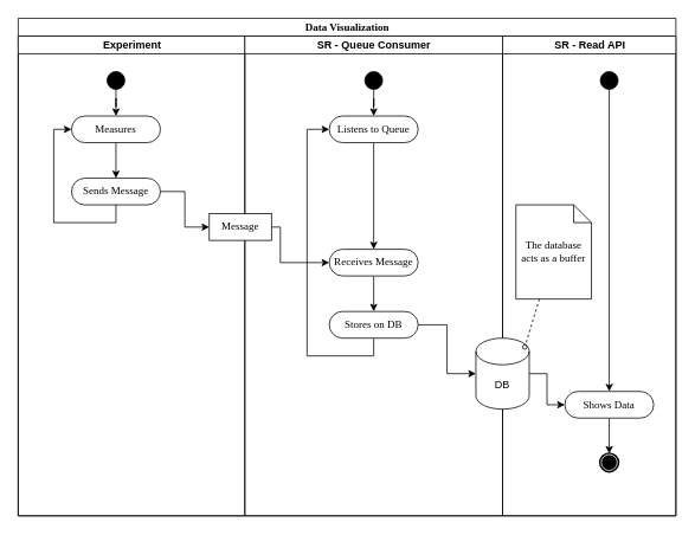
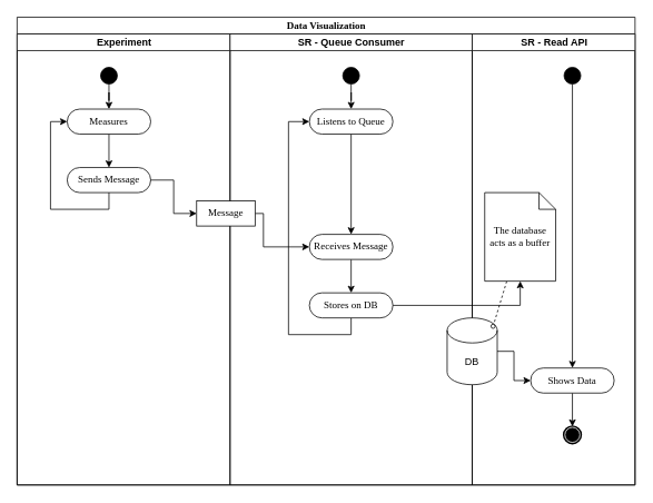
  <mxCell id="0" />
  <mxCell id="1" parent="0" />
  <mxCell id="2" value="Data Visualization" style="swimlane;html=1;childLayout=stackLayout;startSize=20;rounded=0;shadow=0;comic=0;labelBackgroundColor=none;strokeWidth=1;fontFamily=Verdana;fontSize=12;align=center;" parent="1" vertex="1"><mxGeometry x="20" y="20" width="740" height="560" as="geometry" /></mxCell>
  <mxCell id="3" value="Experiment" style="swimlane;html=1;startSize=20;" parent="2" vertex="1"><mxGeometry y="20" width="255" height="540" as="geometry" /></mxCell>
  <mxCell id="4" value="" style="edgeStyle=orthogonalEdgeStyle;rounded=0;orthogonalLoop=1;jettySize=auto;html=1;" edge="1" parent="3" source="5" target="7"><mxGeometry relative="1" as="geometry" /></mxCell>
  <mxCell id="5" value="" style="ellipse;whiteSpace=wrap;html=1;rounded=0;shadow=0;comic=0;labelBackgroundColor=none;strokeWidth=1;fillColor=#000000;fontFamily=Verdana;fontSize=12;align=center;" vertex="1" parent="3"><mxGeometry x="100" y="40" width="20" height="20" as="geometry" /></mxCell>
  <mxCell id="6" value="" style="edgeStyle=orthogonalEdgeStyle;rounded=0;orthogonalLoop=1;jettySize=auto;html=1;" edge="1" parent="3" source="7" target="9"><mxGeometry relative="1" as="geometry" /></mxCell>
  <mxCell id="7" value="Measures" style="rounded=1;whiteSpace=wrap;html=1;shadow=0;comic=0;labelBackgroundColor=none;strokeWidth=1;fontFamily=Verdana;fontSize=12;align=center;arcSize=50;" vertex="1" parent="3"><mxGeometry x="60" y="90" width="100" height="30" as="geometry" /></mxCell>
  <mxCell id="8" style="edgeStyle=orthogonalEdgeStyle;rounded=0;orthogonalLoop=1;jettySize=auto;html=1;entryX=0;entryY=0.5;entryDx=0;entryDy=0;" edge="1" parent="3" source="9" target="7"><mxGeometry relative="1" as="geometry"><Array as="points"><mxPoint x="110" y="210" /><mxPoint x="40" y="210" /><mxPoint x="40" y="105" /></Array></mxGeometry></mxCell>
  <mxCell id="9" value="Sends Message" style="rounded=1;whiteSpace=wrap;html=1;shadow=0;comic=0;labelBackgroundColor=none;strokeWidth=1;fontFamily=Verdana;fontSize=12;align=center;arcSize=50;" vertex="1" parent="3"><mxGeometry x="60" y="160" width="100" height="30" as="geometry" /></mxCell>
  <mxCell id="10" value="SR - Queue Consumer" style="swimlane;html=1;startSize=20;" parent="2" vertex="1"><mxGeometry x="255" y="20" width="290" height="540" as="geometry" /></mxCell>
  <mxCell id="11" style="edgeStyle=orthogonalEdgeStyle;rounded=0;orthogonalLoop=1;jettySize=auto;html=1;entryX=0;entryY=0.5;entryDx=0;entryDy=0;" edge="1" parent="10" source="12" target="18"><mxGeometry relative="1" as="geometry"><Array as="points"><mxPoint x="40" y="215" /><mxPoint x="40" y="255" /></Array></mxGeometry></mxCell>
  <mxCell id="12" value="Message" style="rounded=0;whiteSpace=wrap;html=1;shadow=0;comic=0;labelBackgroundColor=none;strokeWidth=1;fontFamily=Verdana;fontSize=12;align=center;arcSize=50;" vertex="1" parent="10"><mxGeometry x="-40" y="200" width="70" height="30" as="geometry" /></mxCell>
  <mxCell id="13" value="" style="edgeStyle=orthogonalEdgeStyle;rounded=0;orthogonalLoop=1;jettySize=auto;html=1;" edge="1" parent="10" source="14" target="16"><mxGeometry relative="1" as="geometry" /></mxCell>
  <mxCell id="14" value="" style="ellipse;whiteSpace=wrap;html=1;rounded=0;shadow=0;comic=0;labelBackgroundColor=none;strokeWidth=1;fillColor=#000000;fontFamily=Verdana;fontSize=12;align=center;" vertex="1" parent="10"><mxGeometry x="135" y="40" width="20" height="20" as="geometry" /></mxCell>
  <mxCell id="15" value="" style="edgeStyle=orthogonalEdgeStyle;rounded=0;orthogonalLoop=1;jettySize=auto;html=1;" edge="1" parent="10" source="16" target="18"><mxGeometry relative="1" as="geometry" /></mxCell>
  <mxCell id="16" value="Listens to Queue" style="rounded=1;whiteSpace=wrap;html=1;shadow=0;comic=0;labelBackgroundColor=none;strokeWidth=1;fontFamily=Verdana;fontSize=12;align=center;arcSize=50;" vertex="1" parent="10"><mxGeometry x="95" y="90" width="100" height="30" as="geometry" /></mxCell>
  <mxCell id="17" value="" style="edgeStyle=orthogonalEdgeStyle;rounded=0;orthogonalLoop=1;jettySize=auto;html=1;" edge="1" parent="10" source="18" target="20"><mxGeometry relative="1" as="geometry" /></mxCell>
  <mxCell id="18" value="Receives Message" style="rounded=1;whiteSpace=wrap;html=1;shadow=0;comic=0;labelBackgroundColor=none;strokeWidth=1;fontFamily=Verdana;fontSize=12;align=center;arcSize=50;" vertex="1" parent="10"><mxGeometry x="95" y="240" width="100" height="30" as="geometry" /></mxCell>
  <mxCell id="19" style="edgeStyle=orthogonalEdgeStyle;rounded=0;orthogonalLoop=1;jettySize=auto;html=1;entryX=0;entryY=0.5;entryDx=0;entryDy=0;" edge="1" parent="10" source="20" target="16"><mxGeometry relative="1" as="geometry"><Array as="points"><mxPoint x="145" y="360" /><mxPoint x="70" y="360" /><mxPoint x="70" y="105" /></Array></mxGeometry></mxCell>
  <mxCell id="20" value="Stores on DB" style="rounded=1;whiteSpace=wrap;html=1;shadow=0;comic=0;labelBackgroundColor=none;strokeWidth=1;fontFamily=Verdana;fontSize=12;align=center;arcSize=50;" vertex="1" parent="10"><mxGeometry x="95" y="310" width="100" height="30" as="geometry" /></mxCell>
  <mxCell id="21" value="SR - Read API" style="swimlane;html=1;startSize=20;" parent="2" vertex="1"><mxGeometry x="545" y="20" width="195" height="540" as="geometry" /></mxCell>
  <mxCell id="22" value="" style="shape=mxgraph.bpmn.shape;html=1;verticalLabelPosition=bottom;labelBackgroundColor=#ffffff;verticalAlign=top;perimeter=ellipsePerimeter;outline=end;symbol=terminate;rounded=0;shadow=0;comic=0;strokeWidth=1;fontFamily=Verdana;fontSize=12;align=center;" parent="21" vertex="1"><mxGeometry x="110" y="470" width="20" height="20" as="geometry" /></mxCell>
  <mxCell id="23" style="edgeStyle=orthogonalEdgeStyle;rounded=0;orthogonalLoop=1;jettySize=auto;html=1;entryX=0;entryY=0.5;entryDx=0;entryDy=0;" edge="1" parent="21" source="24" target="28"><mxGeometry relative="1" as="geometry" /></mxCell>
  <mxCell id="24" value="DB" style="shape=cylinder3;whiteSpace=wrap;html=1;boundedLbl=1;backgroundOutline=1;size=15;" vertex="1" parent="21"><mxGeometry x="-30" y="340" width="60" height="80" as="geometry" /></mxCell>
  <mxCell id="25" style="edgeStyle=orthogonalEdgeStyle;rounded=0;orthogonalLoop=1;jettySize=auto;html=1;entryX=0.5;entryY=0;entryDx=0;entryDy=0;" edge="1" parent="21" source="26" target="28"><mxGeometry relative="1" as="geometry" /></mxCell>
  <mxCell id="26" value="" style="ellipse;whiteSpace=wrap;html=1;rounded=0;shadow=0;comic=0;labelBackgroundColor=none;strokeWidth=1;fillColor=#000000;fontFamily=Verdana;fontSize=12;align=center;" vertex="1" parent="21"><mxGeometry x="110" y="40" width="20" height="20" as="geometry" /></mxCell>
  <mxCell id="27" value="" style="edgeStyle=orthogonalEdgeStyle;rounded=0;orthogonalLoop=1;jettySize=auto;html=1;" edge="1" parent="21" source="28" target="22"><mxGeometry relative="1" as="geometry" /></mxCell>
  <mxCell id="28" value="Shows Data" style="rounded=1;whiteSpace=wrap;html=1;shadow=0;comic=0;labelBackgroundColor=none;strokeWidth=1;fontFamily=Verdana;fontSize=12;align=center;arcSize=50;" vertex="1" parent="21"><mxGeometry x="70" y="400" width="100" height="30" as="geometry" /></mxCell>
  <mxCell id="29" style="edgeStyle=none;rounded=0;html=1;labelBackgroundColor=none;startArrow=none;startFill=0;startSize=5;endArrow=oval;endFill=0;endSize=5;jettySize=auto;orthogonalLoop=1;strokeWidth=1;fontFamily=Verdana;fontSize=12;dashed=1;entryX=0.917;entryY=0.125;entryDx=0;entryDy=0;entryPerimeter=0;" edge="1" parent="21" source="30" target="24"><mxGeometry relative="1" as="geometry" /></mxCell>
  <mxCell id="30" value="The database acts as a buffer" style="shape=note;whiteSpace=wrap;html=1;rounded=0;shadow=0;comic=0;labelBackgroundColor=none;strokeWidth=1;fontFamily=Verdana;fontSize=12;align=center;size=20;" vertex="1" parent="21"><mxGeometry x="15" y="190" width="85" height="106" as="geometry" /></mxCell>
  <mxCell id="31" style="edgeStyle=orthogonalEdgeStyle;rounded=0;orthogonalLoop=1;jettySize=auto;html=1;entryX=0;entryY=0.5;entryDx=0;entryDy=0;" edge="1" parent="2" source="9" target="12"><mxGeometry relative="1" as="geometry" /></mxCell>
- <mxCell id="32" style="edgeStyle=orthogonalEdgeStyle;rounded=0;orthogonalLoop=1;jettySize=auto;html=1;entryX=0;entryY=0.5;entryDx=0;entryDy=0;entryPerimeter=0;" edge="1" parent="2" source="20" target="24"><mxGeometry relative="1" as="geometry" /></mxCell>
+ <mxCell id="32" style="edgeStyle=orthogonalEdgeStyle;rounded=0;orthogonalLoop=1;jettySize=auto;html=1;" edge="1" parent="2" source="20" target="30"><mxGeometry relative="1" as="geometry" /></mxCell>
